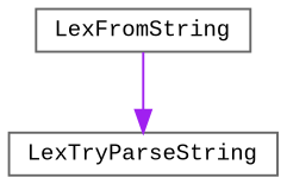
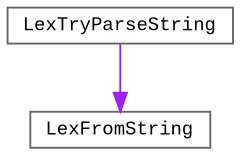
  digraph {
    rankdir=TB
    fontname="Liberation Mono"
    node [fillcolor=white fontname="Liberation Mono" fontsize=10 shape=box style=filled]
    n1 [color=gray40 fontcolor=black height=0.2 label=LexTryParseString width=0.4]
    n2 [color=grey40 height=0.2 label=LexFromString width=0.4]
-   n2 -> n1 [color=purple fontname="Liberation Mono" fontsize=10 labelfontname=Helvetica labelfontsize=10 style=solid]
+   n1 -> n2 [color=purple fontname="Liberation Mono" fontsize=10 labelfontname=Helvetica labelfontsize=10 style=solid]
  }
